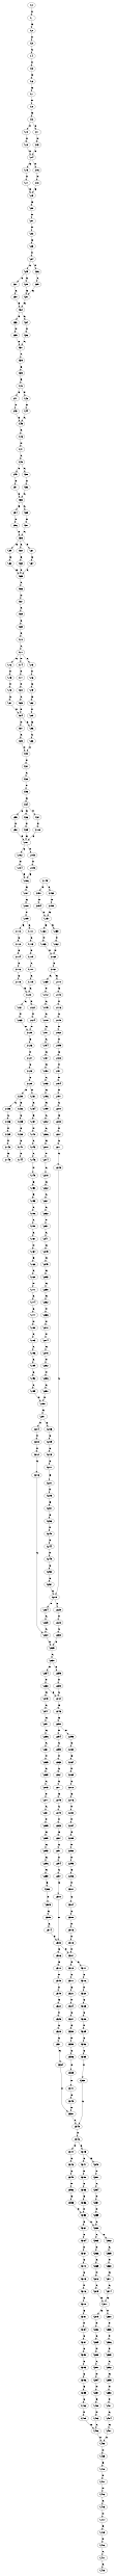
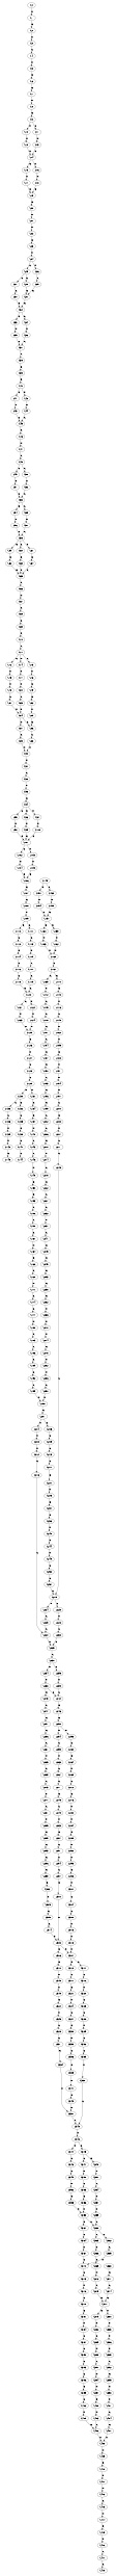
  strict digraph {
    S0
    S1
    S2
    S3
    S4
    S5
    S6
    S7
    S8
    S9
    S10
    S11
    S12
    S13
    S14
    S15
    S16
    S17
    S18
    S19
    S20
    S21
    S22
    S23
    S24
    S25
    S26
    S27
    S28
    S29
    S30
    S31
    S32
    S33
    S34
    S35
    S36
    S37
    S38
    S39
    S40
    S41
    S42
    S43
    S44
    S45
    S46
    S47
    S48
    S49
    S50
    S51
    S52
    S53
    S54
    S55
    S56
    S57
    S58
    S59
    S60
    S61
    S62
    S63
    S64
    S65
    S66
    S67
    S68
    S69
    S70
    S71
    S72
    S73
    S74
    S75
    S76
    S77
    S78
    S79
    S80
    S81
    S82
    S83
    S84
    S85
    S86
    S87
    S88
    S89
    S90
    S91
    S92
    S93
    S94
    S95
    S96
    S97
    S98
    S99
    S100
    S101
    S102
    S103
    S104
    S105
    S106
    S107
    S108
    S109
    S110
    S111
    S112
    S113
    S114
    S115
    S116
    S117
    S118
    S119
    S120
    S121
    S122
    S123
    S124
    S125
    S126
    S127
    S128
    S129
    S130
    S131
    S132
    S133
    S134
    S135
    S136
    S137
    S138
    S139
    S140
    S141
    S142
    S143
    S144
    S145
    S146
    S148
    S150
    S149
    S151
    S152
    S153
    S154
    S155
    S156
    S157
    S158
    S159
    S160
    S161
    S162
    S163
    S164
    S165
    S166
    S167
    S168
    S169
    S170
    S171
    S172
    S173
    S174
    S175
    S176
    S177
    S178
    S179
    S180
    S181
    S182
    S183
    S184
    S185
    S186
    S187
    S188
    S189
    S190
    S191
    S192
    S193
    S194
    S195
    S196
    S197
    S198
    S199
    S200
    S201
    S202
    S203
    S204
    S205
    S206
    S207
    S208
    S209
    S210
    S211
    S212
    S213
    S214
    S215
    S216
    S217
    S218
    S219
    S220
    S221
    S222
    S223
    S224
    S225
    S226
    S227
    S228
    S229
    S230
    S231
    S232
    S233
    S234
    S235
    S236
    S237
    S238
    S239
    S240
    S241
    S242
    S243
    S244
    S245
    S246
    S247
    S248
    S249
    S250
    S251
    S252
    S253
    S254
    S255
    S256
    S257
    S258
    S259
    S260
    S261
    S262
    S263
    S264
    S265
    S266
    S267
    S268
    S269
    S270
    S271
    S272
    S273
    S274
    S275
    S276
    S277
    S278
    S279
    S280
    S281
    S282
    S283
    S284
    S285
    S286
    S287
    S288
    S289
    S290
    S291
    S292
    S293
    S294
    S295
    S296
    S297
    S298
    S299
    S300
    S301
    S302
    S303
    S304
    S305
    S306
    S307
    S308
    S309
    S310
    S311
    S312
    S313
    S314
    S315
    S316
    S317
    S318
    S319
    S320
    S321
    S322
    S323
    S324
    S325
    S326
    S327
    S328
    S329
    S330
    S331
    S332
    S333
    S334
    S335
    S336
    S337
    S338
    S339
    S340
    S341
    S342
    S343
    S344
    S345
    S346
    S347
    S348
    S349
    S350
    S351
    S352
    S353
    S354
    S355
    S356
    S357
    S358
    S359
    S360
    S361
    S362
    S363
    S364
    S365
    S366
    S367
    S368
    S369
    S370
    S371
    S372
    S373
    S374
    S375
    S376
    S377
    S378
    S379
    S380
    S381
    S382
    S383
    S384
    S385
    S386
    S387
    S388
    S389
    S390
    S391
    S392
    S393
    S394
    S395
    S396
    S397
    S398
    S399
    S400
    S401
    S402
    S403
    S404
    S405
    S406
    S407
    S408
    S409
    S410
    S411
    S412
    S413
    S414
    S415
    S416
    S417
    S418
    S0 -> S1 [label=A]
    S1 -> S2 [label=G]
    S2 -> S3 [label=A]
    S3 -> S4 [label=C]
    S4 -> S5 [label=A]
    S5 -> S6 [label=G]
    S6 -> S7 [label=G]
    S7 -> S8 [label=T]
    S8 -> S9 [label=G]
    S9 -> S10 [label=T]
    S9 -> S11 [label=C]
    S10 -> S12 [label=A]
    S11 -> S13 [label=A]
    S12 -> S14 [label=C]
    S13 -> S14 [label=C]
    S14 -> S15 [label=G]
    S14 -> S16 [label=A]
    S15 -> S17 [label=A]
    S16 -> S18 [label=A]
    S17 -> S19 [label=G]
    S18 -> S19 [label=G]
    S19 -> S20 [label=G]
    S20 -> S21 [label=A]
    S21 -> S22 [label=A]
    S22 -> S23 [label=G]
    S23 -> S24 [label=T]
    S24 -> S25 [label=C]
    S24 -> S26 [label=T]
    S25 -> S27 [label=G]
    S25 -> S28 [label=C]
    S26 -> S29 [label=C]
    S27 -> S30 [label=G]
    S28 -> S31 [label=G]
    S29 -> S31 [label=G]
    S30 -> S32 [label=G]
    S31 -> S32 [label=G]
    S32 -> S33 [label=G]
    S32 -> S34 [label=C]
    S33 -> S35 [label=A]
    S34 -> S36 [label=A]
    S35 -> S37 [label=C]
    S36 -> S37 [label=C]
    S37 -> S38 [label=C]
    S38 -> S39 [label=G]
    S39 -> S40 [label=G]
    S40 -> S41 [label=G]
    S40 -> S42 [label=T]
    S41 -> S43 [label=T]
    S42 -> S44 [label=T]
    S43 -> S45 [label=C]
    S44 -> S45 [label=C]
    S45 -> S46 [label=G]
    S46 -> S47 [label=A]
    S47 -> S48 [label=C]
    S48 -> S49 [label=G]
    S48 -> S50 [label=C]
    S49 -> S51 [label=T]
    S50 -> S52 [label=T]
    S51 -> S53 [label=C]
    S52 -> S53 [label=C]
    S53 -> S54 [label=G]
    S53 -> S55 [label=C]
    S54 -> S56 [label=T]
    S55 -> S57 [label=T]
    S56 -> S58 [label=C]
    S57 -> S58 [label=C]
    S58 -> S59 [label=G]
    S58 -> S60 [label=C]
    S58 -> S61 [label=T]
    S59 -> S62 [label=G]
    S60 -> S63 [label=G]
    S61 -> S64 [label=G]
    S62 -> S65 [label=G]
    S63 -> S65 [label=G]
    S64 -> S65 [label=G]
    S65 -> S66 [label=C]
    S66 -> S67 [label=A]
    S67 -> S68 [label=C]
    S68 -> S69 [label=C]
    S69 -> S70 [label=C]
    S70 -> S71 [label=G]
    S71 -> S72 [label=C]
    S71 -> S73 [label=G]
    S71 -> S74 [label=A]
    S72 -> S75 [label=T]
    S73 -> S76 [label=T]
    S74 -> S77 [label=T]
    S75 -> S78 [label=A]
    S76 -> S79 [label=G]
    S77 -> S80 [label=T]
    S78 -> S81 [label=C]
    S79 -> S82 [label=G]
    S80 -> S83 [label=C]
    S81 -> S84 [label=T]
    S82 -> S85 [label=T]
    S83 -> S84 [label=T]
    S84 -> S86 [label=G]
    S84 -> S87 [label=A]
    S85 -> S86 [label=G]
    S86 -> S88 [label=C]
    S87 -> S89 [label=C]
    S88 -> S90 [label=A]
    S89 -> S90 [label=A]
    S90 -> S91 [label=A]
    S91 -> S92 [label=C]
    S92 -> S93 [label=T]
    S93 -> S94 [label=G]
    S94 -> S95 [label=C]
    S94 -> S96 [label=G]
    S94 -> S97 [label=A]
    S95 -> S98 [label=A]
    S96 -> S99 [label=A]
    S97 -> S100 [label=A]
    S98 -> S101 [label=G]
    S99 -> S101 [label=G]
    S100 -> S101 [label=G]
    S101 -> S102 [label=C]
    S101 -> S103 [label=T]
    S102 -> S104 [label=A]
    S103 -> S105 [label=A]
    S104 -> S106 [label=G]
    S105 -> S106 [label=G]
    S106 -> S107 [label=G]
    S107 -> S108 [label=G]
    S108 -> S109 [label=T]
    S109 -> S110 [label=G]
    S109 -> S111 [label=C]
    S110 -> S112 [label=C]
    S111 -> S113 [label=C]
    S112 -> S114 [label=G]
    S113 -> S115 [label=T]
    S114 -> S116 [label=G]
    S115 -> S117 [label=C]
    S116 -> S118 [label=C]
    S117 -> S119 [label=C]
    S118 -> S120 [label=G]
    S119 -> S120 [label=G]
    S120 -> S121 [label=C]
    S120 -> S122 [label=T]
    S121 -> S123 [label=A]
    S122 -> S124 [label=A]
    S123 -> S125 [label=T]
    S124 -> S125 [label=T]
    S125 -> S126 [label=G]
    S126 -> S127 [label=A]
    S127 -> S128 [label=C]
    S128 -> S129 [label=C]
    S129 -> S130 [label=T]
    S129 -> S131 [label=A]
    S130 -> S132 [label=G]
    S130 -> S133 [label=C]
    S131 -> S134 [label=G]
    S132 -> S135 [label=C]
    S133 -> S136 [label=C]
    S134 -> S137 [label=G]
    S135 -> S138 [label=G]
    S136 -> S139 [label=A]
    S137 -> S140 [label=A]
    S138 -> S141 [label=C]
    S139 -> S142 [label=A]
    S140 -> S143 [label=C]
    S141 -> S144 [label=G]
    S142 -> S145 [label=G]
    S143 -> S146 [label=C]
    S146 -> S148 [label=A]
    S148 -> S150 [label=G]
    S150 -> S153 [label=G]
    S149 -> S151 [label=G]
    S149 -> S152 [label=C]
    S151 -> S154 [label=A]
    S152 -> S155 [label=A]
    S153 -> S156 [label=C]
    S154 -> S157 [label=G]
    S155 -> S157 [label=G]
    S156 -> S158 [label=C]
    S157 -> S159 [label=G]
    S157 -> S160 [label=G]
    S158 -> S161 [label=C]
    S159 -> S162 [label=A]
    S160 -> S163 [label=A]
    S161 -> S164 [label=A]
    S162 -> S165 [label=A]
    S163 -> S165 [label=A]
    S164 -> S166 [label=G]
    S165 -> S167 [label=C]
    S166 -> S168 [label=G]
    S167 -> S169 [label=C]
    S167 -> S170 [label=G]
    S168 -> S171 [label=A]
    S169 -> S172 [label=T]
    S170 -> S173 [label=G]
    S171 -> S174 [label=C]
    S172 -> S175 [label=C]
    S173 -> S176 [label=A]
    S174 -> S177 [label=C]
    S175 -> S178 [label=C]
    S176 -> S179 [label=C]
    S177 -> S180 [label=A]
    S178 -> S181 [label=G]
    S179 -> S182 [label=T]
    S180 -> S183 [label=G]
    S181 -> S184 [label=C]
    S182 -> S185 [label=A]
    S183 -> S186 [label=C]
    S184 -> S187 [label=G]
    S185 -> S188 [label=G]
    S186 -> S189 [label=C]
    S187 -> S190 [label=G]
    S188 -> S191 [label=A]
    S189 -> S192 [label=C]
    S190 -> S193 [label=C]
    S191 -> S194 [label=T]
    S192 -> S195 [label=C]
    S193 -> S196 [label=G]
    S194 -> S197 [label=A]
    S195 -> S198 [label=A]
    S196 -> S199 [label=G]
    S197 -> S200 [label=C]
    S198 -> S201 [label=G]
    S199 -> S202 [label=C]
    S200 -> S203 [label=G]
    S201 -> S204 [label=T]
    S201 -> S205 [label=C]
    S202 -> S206 [label=C]
    S203 -> S207 [label=A]
    S204 -> S208 [label=T]
    S205 -> S209 [label=C]
    S206 -> S210 [label=G]
    S207 -> S211 [label=C]
    S208 -> S212 [label=T]
    S209 -> S213 [label=C]
    S210 -> S214 [label=T]
    S211 -> S215 [label=C]
    S212 -> S216 [label=C]
    S213 -> S217 [label=C]
    S214 -> S218 [label=C]
    S215 -> S219 [label=C]
    S216 -> S220 [label=C]
    S217 -> S221 [label=G]
    S218 -> S222 [label=G]
    S219 -> S223 [label=G]
    S219 -> S224 [label=T]
    S220 -> S225 [label=C]
    S221 -> S226 [label=A]
    S222 -> S227 [label=C]
    S223 -> S228 [label=A]
    S224 -> S229 [label=C]
    S225 -> S230 [label=C]
    S226 -> S231 [label=G]
    S227 -> S232 [label=C]
    S228 -> S233 [label=C]
    S229 -> S220 [label=C]
    S230 -> S234 [label=T]
    S230 -> S235 [label=C]
    S231 -> S236 [label=G]
    S232 -> S237 [label=T]
    S233 -> S225 [label=C]
    S234 -> S238 [label=T]
    S235 -> S239 [label=T]
    S236 -> S240 [label=A]
    S237 -> S241 [label=C]
    S238 -> S242 [label=C]
    S238 -> S243 [label=G]
    S239 -> S242 [label=C]
    S240 -> S244 [label=C]
    S241 -> S245 [label=G]
    S242 -> S246 [label=G]
    S243 -> S247 [label=C]
    S244 -> S248 [label=A]
    S245 -> S249 [label=G]
    S246 -> S250 [label=G]
    S247 -> S251 [label=G]
    S248 -> S252 [label=C]
    S249 -> S253 [label=G]
    S250 -> S254 [label=A]
    S250 -> S255 [label=A]
    S251 -> S256 [label=G]
    S252 -> S257 [label=C]
    S253 -> S258 [label=G]
    S254 -> S259 [label=C]
    S255 -> S260 [label=C]
    S256 -> S261 [label=C]
    S257 -> S219 [label=C]
    S258 -> S262 [label=G]
    S259 -> S263 [label=A]
    S260 -> S264 [label=G]
    S261 -> S265 [label=A]
    S262 -> S266 [label=A]
    S263 -> S267 [label=C]
    S264 -> S268 [label=T]
    S265 -> S269 [label=C]
    S266 -> S270 [label=A]
    S267 -> S271 [label=C]
    S268 -> S272 [label=C]
    S269 -> S273 [label=C]
    S270 -> S274 [label=A]
    S271 -> S275 [label=G]
    S272 -> S276 [label=G]
    S273 -> S277 [label=T]
    S274 -> S278 [label=G]
    S275 -> S279 [label=C]
    S276 -> S280 [label=A]
    S277 -> S281 [label=C]
    S278 -> S282 [label=A]
    S279 -> S283 [label=T]
    S280 -> S284 [label=A]
    S281 -> S285 [label=T]
    S282 -> S286 [label=A]
    S283 -> S287 [label=G]
    S284 -> S288 [label=G]
    S285 -> S289 [label=G]
    S286 -> S290 [label=C]
    S287 -> S291 [label=C]
    S288 -> S292 [label=A]
    S289 -> S293 [label=G]
    S290 -> S198 [label=A]
    S291 -> S294 [label=T]
    S292 -> S295 [label=A]
    S293 -> S296 [label=G]
    S294 -> S297 [label=C]
    S295 -> S298 [label=G]
    S296 -> S299 [label=G]
    S297 -> S300 [label=G]
    S298 -> S301 [label=A]
    S299 -> S302 [label=G]
    S300 -> S303 [label=T]
    S301 -> S304 [label=C]
    S302 -> S305 [label=T]
    S303 -> S306 [label=G]
    S303 -> S307 [label=T]
    S304 -> S308 [label=C]
    S305 -> S309 [label=G]
    S306 -> S310 [label=G]
    S307 -> S311 [label=C]
    S307 -> S312 [label=G]
    S308 -> S313 [label=A]
    S309 -> S314 [label=G]
    S310 -> S315 [label=T]
    S311 -> S316 [label=C]
    S312 -> S317 [label=G]
    S313 -> S318 [label=T]
    S314 -> S303 [label=T]
    S315 -> S319 [label=T]
    S316 -> S320 [label=A]
    S317 -> S321 [label=G]
    S318 -> S307 [label=T]
    S319 -> S322 [label=G]
    S320 -> S323 [label=C]
    S321 -> S324 [label=A]
    S322 -> S325 [label=T]
    S323 -> S326 [label=C]
    S324 -> S327 [label=C]
    S325 -> S328 [label=C]
    S326 -> S329 [label=T]
    S327 -> S330 [label=G]
    S328 -> S331 [label=C]
    S329 -> S332 [label=C]
    S330 -> S333 [label=A]
    S331 -> S334 [label=G]
    S332 -> S335 [label=C]
    S333 -> S336 [label=C]
    S334 -> S337 [label=T]
    S335 -> S338 [label=T]
    S336 -> S339 [label=G]
    S337 -> S340 [label=C]
    S338 -> S340 [label=C]
    S339 -> S341 [label=T]
    S340 -> S342 [label=T]
    S341 -> S343 [label=G]
    S342 -> S344 [label=T]
    S342 -> S345 [label=C]
    S343 -> S337 [label=T]
    S344 -> S346 [label=C]
    S345 -> S347 [label=C]
    S345 -> S348 [label=G]
    S346 -> S349 [label=C]
    S347 -> S350 [label=T]
    S348 -> S351 [label=T]
    S349 -> S352 [label=A]
    S350 -> S353 [label=C]
    S351 -> S354 [label=G]
    S352 -> S355 [label=G]
    S353 -> S356 [label=G]
    S354 -> S357 [label=T]
    S355 -> S358 [label=T]
    S356 -> S358 [label=T]
    S357 -> S359 [label=T]
    S358 -> S360 [label=C]
    S358 -> S361 [label=G]
    S359 -> S360 [label=C]
    S360 -> S362 [label=G]
    S360 -> S363 [label=C]
    S361 -> S364 [label=G]
    S362 -> S365 [label=C]
    S363 -> S366 [label=T]
    S364 -> S367 [label=T]
-   S365 -> S368 [label=A]
+   S365 -> S370 [label=A]
    S366 -> S369 [label=G]
    S367 -> S370 [label=C]
    S368 -> S371 [label=G]
    S369 -> S372 [label=A]
    S370 -> S373 [label=C]
    S371 -> S374 [label=C]
    S372 -> S375 [label=C]
    S373 -> S376 [label=T]
    S374 -> S377 [label=G]
    S375 -> S377 [label=G]
    S376 -> S378 [label=C]
    S377 -> S379 [label=G]
    S377 -> S380 [label=A]
    S378 -> S381 [label=G]
    S379 -> S382 [label=T]
    S380 -> S383 [label=T]
    S381 -> S384 [label=A]
    S382 -> S385 [label=C]
    S383 -> S386 [label=T]
    S384 -> S387 [label=C]
    S385 -> S388 [label=A]
    S386 -> S389 [label=T]
    S387 -> S390 [label=C]
    S388 -> S391 [label=C]
    S389 -> S392 [label=C]
    S390 -> S393 [label=C]
    S391 -> S394 [label=A]
    S392 -> S395 [label=G]
    S393 -> S396 [label=C]
    S394 -> S397 [label=A]
    S395 -> S398 [label=A]
    S396 -> S399 [label=G]
    S397 -> S400 [label=G]
    S398 -> S401 [label=T]
    S399 -> S402 [label=C]
    S400 -> S403 [label=A]
    S401 -> S404 [label=C]
    S402 -> S405 [label=A]
    S403 -> S406 [label=G]
    S404 -> S407 [label=G]
    S405 -> S406 [label=G]
    S406 -> S408 [label=A]
    S407 -> S408 [label=A]
    S408 -> S409 [label=A]
    S409 -> S410 [label=G]
    S410 -> S411 [label=T]
    S411 -> S412 [label=A]
    S412 -> S413 [label=G]
    S413 -> S414 [label=A]
    S414 -> S415 [label=G]
    S415 -> S416 [label=T]
    S416 -> S417 [label=C]
    S417 -> S418 [label=G]
  }
